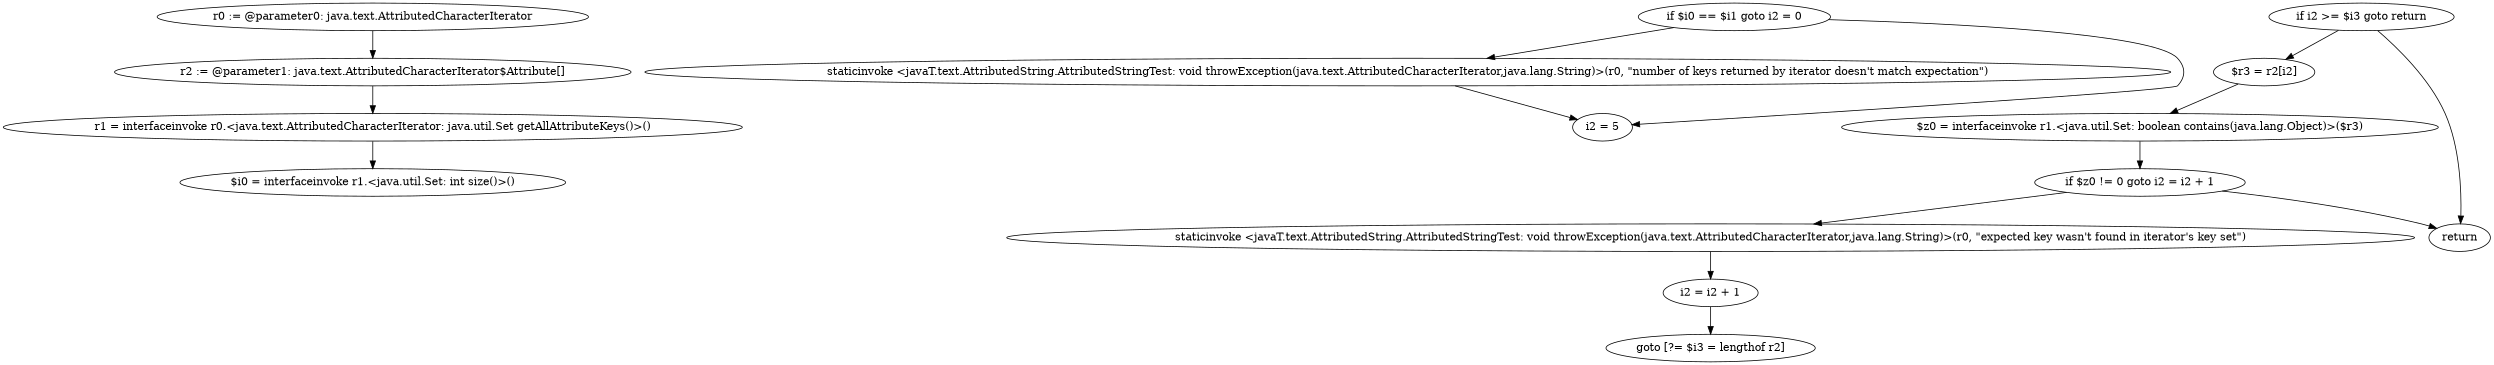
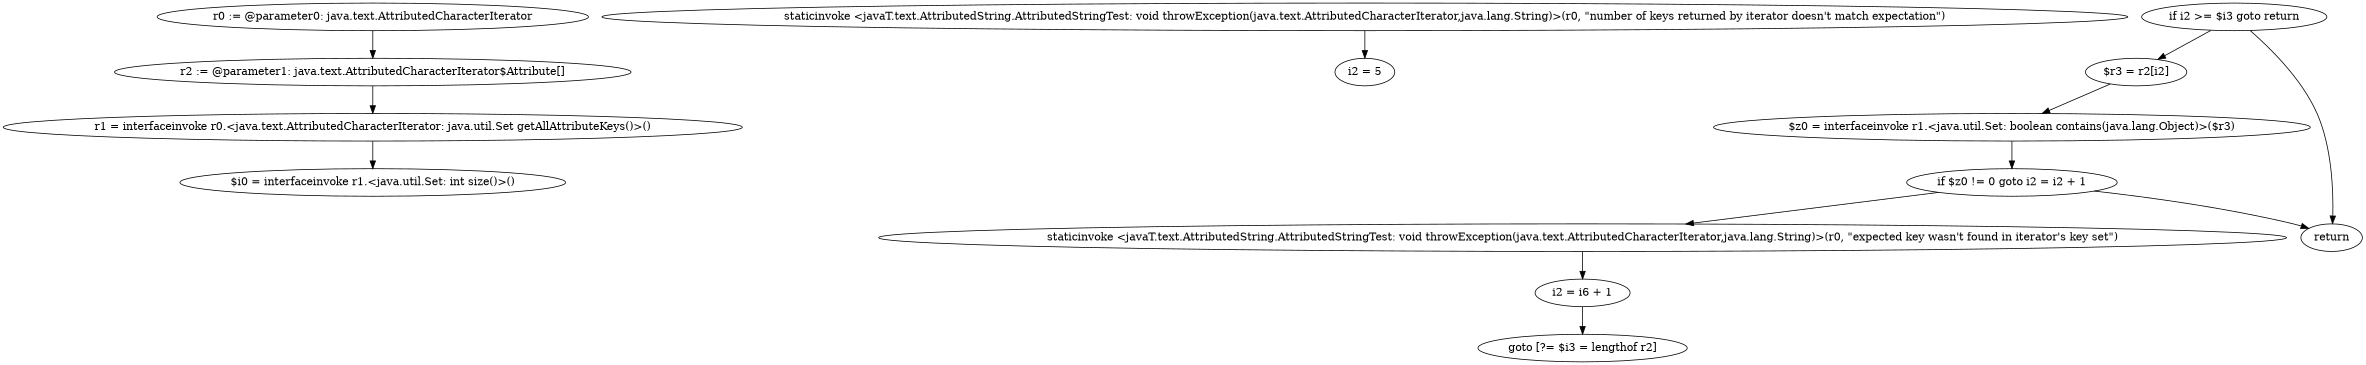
  digraph {
    "r0 := @parameter0: java.text.AttributedCharacterIterator"
    "r2 := @parameter1: java.text.AttributedCharacterIterator$Attribute[]"
    "r1 = interfaceinvoke r0.<java.text.AttributedCharacterIterator: java.util.Set getAllAttributeKeys()>()"
    "$i0 = interfaceinvoke r1.<java.util.Set: int size()>()"
-   "if $i0 == $i1 goto i2 = 0"
    "staticinvoke <javaT.text.AttributedString.AttributedStringTest: void throwException(java.text.AttributedCharacterIterator,java.lang.String)>(r0, \"number of keys returned by iterator doesn\'t match expectation\")"
    n7 [label="i2 = 5"]
    "if i2 >= $i3 goto return"
    "$r3 = r2[i2]"
    return
    "$z0 = interfaceinvoke r1.<java.util.Set: boolean contains(java.lang.Object)>($r3)"
    "if $z0 != 0 goto i2 = i2 + 1"
    "staticinvoke <javaT.text.AttributedString.AttributedStringTest: void throwException(java.text.AttributedCharacterIterator,java.lang.String)>(r0, \"expected key wasn\'t found in iterator\'s key set\")"
-   "i2 = i2 + 1"
+   "i2 = i2 + 1" [label="i2 = i6 + 1"]
    "goto [?= $i3 = lengthof r2]"
    "r0 := @parameter0: java.text.AttributedCharacterIterator" -> "r2 := @parameter1: java.text.AttributedCharacterIterator$Attribute[]"
    "r2 := @parameter1: java.text.AttributedCharacterIterator$Attribute[]" -> "r1 = interfaceinvoke r0.<java.text.AttributedCharacterIterator: java.util.Set getAllAttributeKeys()>()"
    "r1 = interfaceinvoke r0.<java.text.AttributedCharacterIterator: java.util.Set getAllAttributeKeys()>()" -> "$i0 = interfaceinvoke r1.<java.util.Set: int size()>()"
-   "if $i0 == $i1 goto i2 = 0" -> "staticinvoke <javaT.text.AttributedString.AttributedStringTest: void throwException(java.text.AttributedCharacterIterator,java.lang.String)>(r0, \"number of keys returned by iterator doesn\'t match expectation\")"
-   "if $i0 == $i1 goto i2 = 0" -> n7
    "staticinvoke <javaT.text.AttributedString.AttributedStringTest: void throwException(java.text.AttributedCharacterIterator,java.lang.String)>(r0, \"number of keys returned by iterator doesn\'t match expectation\")" -> n7
    "if i2 >= $i3 goto return" -> "$r3 = r2[i2]"
    "if i2 >= $i3 goto return" -> return
    "$r3 = r2[i2]" -> "$z0 = interfaceinvoke r1.<java.util.Set: boolean contains(java.lang.Object)>($r3)"
    "$z0 = interfaceinvoke r1.<java.util.Set: boolean contains(java.lang.Object)>($r3)" -> "if $z0 != 0 goto i2 = i2 + 1"
    "if $z0 != 0 goto i2 = i2 + 1" -> return
    "if $z0 != 0 goto i2 = i2 + 1" -> "staticinvoke <javaT.text.AttributedString.AttributedStringTest: void throwException(java.text.AttributedCharacterIterator,java.lang.String)>(r0, \"expected key wasn\'t found in iterator\'s key set\")"
    "staticinvoke <javaT.text.AttributedString.AttributedStringTest: void throwException(java.text.AttributedCharacterIterator,java.lang.String)>(r0, \"expected key wasn\'t found in iterator\'s key set\")" -> "i2 = i2 + 1"
    "i2 = i2 + 1" -> "goto [?= $i3 = lengthof r2]"
  }
